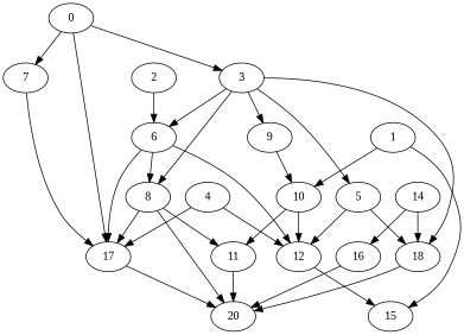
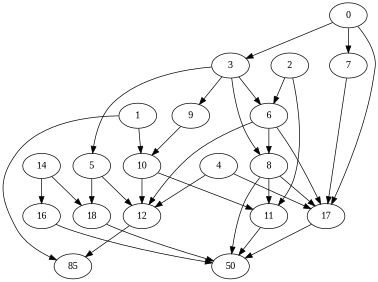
  digraph {
    "Duplicate states"=0
    GraphType=Random
    "Max states in OPEN"=0
    Modes="120000ms; topo-ordered tasks, ; Pruning: task equivalence, fixed order ready list, ; F-value: ; Optimisation: best schedule length (SL) optimisation on equal, "
    NumberOfTasks=21
    "Pruned using list schedule length"=9198663
    "States removed from OPEN"=0
    TargetSystem="Homogeneous-2"
    "Time to schedule (ms)"=7624
    "Total idle time"=64
    "Total schedule length"=108
    "Total sequential time"=150
    "Total states created"=22383665
    fontname="Liberation Serif"
    node ["Finish time"=106 Processor=0 "Start time"=0 Weight=10 fontname="Liberation Serif"]
    edge [Weight=66 fontname="Liberation Serif"]
    0 ["Finish time"=17 "Start time"=7]
    3 ["Finish time"=24 "Start time"=17 Weight=7]
    7 ["Finish time"=91 Processor=1 "Start time"=83 Weight=8]
    17 [Processor=1 "Start time"=100 Weight=6]
    9 ["Finish time"=61 "Start time"=52 Weight=9]
    5 ["Finish time"=48 "Start time"=44 Weight=4]
    6 ["Finish time"=34 "Start time"=24]
    8 ["Finish time"=44 "Start time"=34]
    18 ["Finish time"=96 Processor=1 "Start time"=91 Weight=5]
-   20 ["Finish time"=108 Processor=1 "Start time"=106 Weight=2]
+   20 ["Finish time"=108 Processor=1 "Start time"=106 Weight=2 label=50]
    10 ["Finish time"=76 "Start time"=68 Weight=8]
    12 ["Finish time"=96 "Start time"=86]
    11 ["Finish time"=86 "Start time"=76]
-   15 ["Start time"=96]
+   15 ["Start time"=96 label=85]
    1 ["Finish time"=68 "Start time"=61 Weight=7]
    2 ["Finish time"=7 Weight=7]
    4 ["Finish time"=13 Processor=1 "Start time"=11 Weight=2]
    14 ["Finish time"=3 Processor=1 Weight=3]
    16 ["Finish time"=11 Processor=1 "Start time"=3 Weight=8]
    0 -> 3 [Weight=59]
    0 -> 7
    0 -> 17 [Weight=26]
    3 -> 9 [Weight=46]
    3 -> 5 [Weight=13]
    3 -> 6
    3 -> 8 [Weight=26]
-   3 -> 18 [Weight=26]
    7 -> 17 [Weight=20]
    17 -> 20 [Weight=13]
    9 -> 10 [Weight=33]
    5 -> 18 [Weight=39]
    5 -> 12 [Weight=59]
    6 -> 17
    6 -> 8 [Weight=33]
    6 -> 12 [Weight=53]
    8 -> 17 [Weight=46]
    8 -> 20 [Weight=59]
    8 -> 11 [Weight=20]
    18 -> 20 [Weight=46]
    10 -> 12 [Weight=53]
    10 -> 11 [Weight=33]
    12 -> 15 [Weight=46]
    11 -> 20 [Weight=13]
    1 -> 10
    1 -> 15 [Weight=13]
    2 -> 6 [Weight=26]
+   2 -> 11 [Weight=20]
    4 -> 17
    4 -> 12 [Weight=59]
    14 -> 18 [Weight=46]
    14 -> 16 [Weight=53]
    16 -> 20 [Weight=20]
  }
